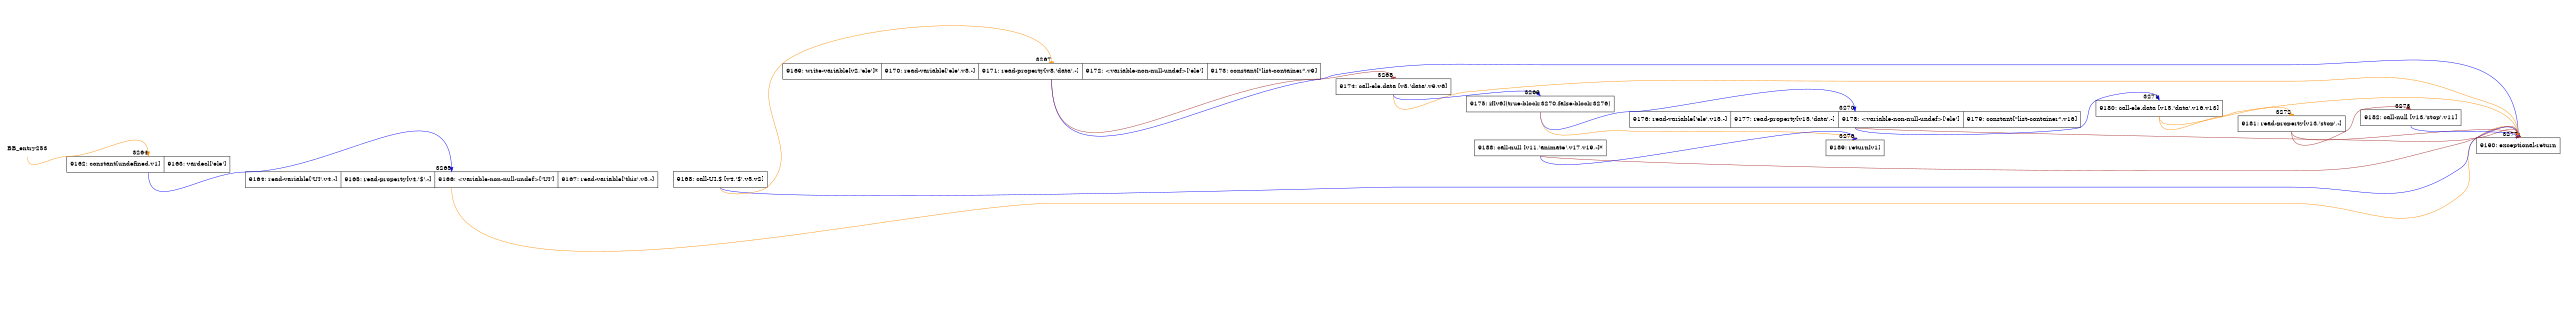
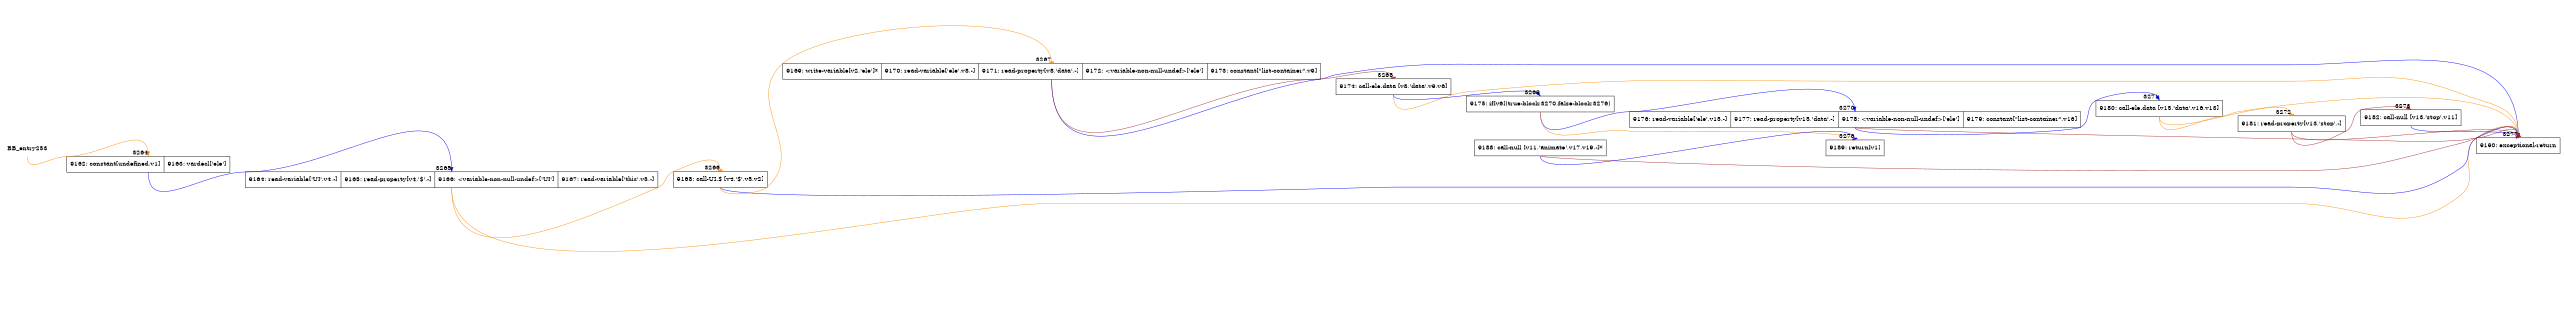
  digraph {
    rankdir=LR
    node [shape=record]
    edge [arrowhead=normal color=darkorange headport=n tailport=s]
    n1 [label=BB_entry253 shape=none]
    n2 [label="{9162: constant[undefined,v1]|9163: vardecl['ele']}"]
    n3 [label="{9164: read-variable['UI',v4,-]|9165: read-property[v4,'$',-]|9166: \<variable-non-null-undef\>['UI']|9167: read-variable['this',v5,-]}"]
    n4 [label="{9168: call-UI.$ [v4,'$',v5,v2]}"]
    n5 [label="{9190: exceptional-return}"]
    n6 [label="{9169: write-variable[v2,'ele']*|9170: read-variable['ele',v8,-]|9171: read-property[v8,'data',-]|9172: \<variable-non-null-undef\>['ele']|9173: constant[\"list-container\",v9]}"]
    n7 [label="{9174: call-ele.data [v8,'data',v9,v6]}"]
    n8 [label="{9175: if[v6](true-block:3270,false-block:3276)}"]
    n9 [label="{9176: read-variable['ele',v15,-]|9177: read-property[v15,'data',-]|9178: \<variable-non-null-undef\>['ele']|9179: constant[\"list-container\",v16]}"]
    n10 [label="{9189: return[v1]}"]
    n11 [label="{9180: call-ele.data [v15,'data',v16,v13]}"]
    n12 [label="{9181: read-property[v13,'stop',-]}"]
    n13 [label="{9182: call-null [v13,'stop',v11]}"]
    n14 [label="{9188: call-null [v11,'animate',v17,v19,-]*}"]
    n1 -> n2 [headlabel="    3264"]
    n2 -> n3 [color=blue headlabel="      3265"]
+   n3 -> n4 [arrowhead=tee headlabel="      3266"]
    n3 -> n5 [headlabel="      3277"]
    n4 -> n5 [color=blue]
    n4 -> n6 [arrowhead=tee headlabel="      3267"]
    n6 -> n5 [color=blue]
    n6 -> n7 [arrowhead=tee color=brown headlabel="      3268"]
    n7 -> n5 [arrowhead=tee]
    n7 -> n8 [color=blue headlabel="      3269"]
    n8 -> n9 [color=blue headlabel="      3270"]
    n8 -> n10 [arrowhead=tee headlabel="      3276"]
    n9 -> n5 [color=brown]
    n9 -> n11 [color=blue headlabel="      3271"]
-   n11 -> n5
+   n11 -> n5 [arrowhead=tee]
    n11 -> n12 [arrowhead=tee headlabel="      3272"]
    n12 -> n5 [arrowhead=tee color=brown]
    n12 -> n13 [color=brown headlabel="      3273"]
    n13 -> n5 [arrowhead=tee color=blue]
    n14 -> n5 [arrowhead=tee color=brown]
    n14 -> n10 [arrowhead=tee color=blue]
  }
